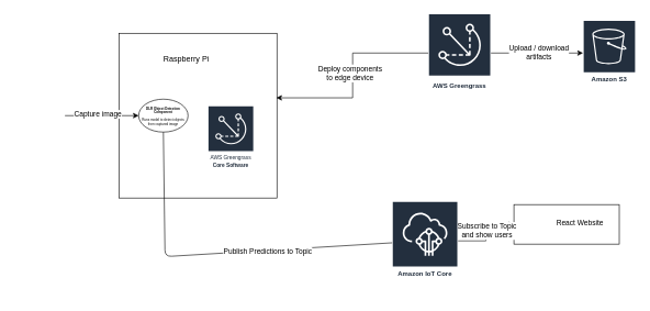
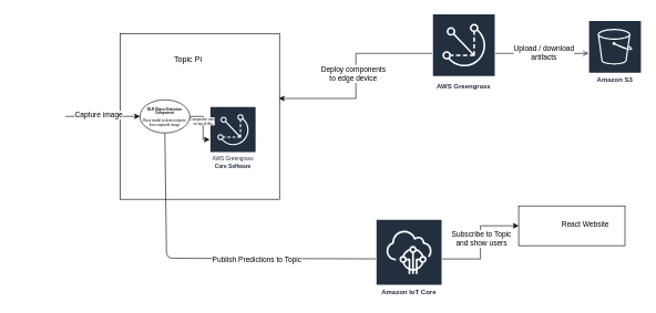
  <mxCell id="0" />
  <mxCell id="1" parent="0" />
  <mxCell id="2" value="" style="rounded=0;whiteSpace=wrap;html=1;" vertex="1" parent="1"><mxGeometry x="780" y="310" width="160" height="60" as="geometry" /></mxCell>
  <mxCell id="3" value="" style="rounded=0;whiteSpace=wrap;html=1;" vertex="1" parent="1"><mxGeometry x="180" y="50" width="240" height="250" as="geometry" /></mxCell>
  <mxCell id="4" style="edgeStyle=orthogonalEdgeStyle;rounded=0;orthogonalLoop=1;jettySize=auto;html=1;entryX=0;entryY=0.5;entryDx=0;entryDy=0;" edge="1" parent="1" source="6" target="2"><mxGeometry relative="1" as="geometry" /></mxCell>
  <mxCell id="5" value="Subscribe to Topic &lt;br&gt;and show users" style="edgeLabel;html=1;align=center;verticalAlign=middle;resizable=0;points=[];" vertex="1" connectable="0" parent="4"><mxGeometry x="0.101" y="-1" relative="1" as="geometry"><mxPoint y="3" as="offset" /></mxGeometry></mxCell>
- <mxCell id="6" value="Amazon IoT Core" style="outlineConnect=0;fontColor=#232F3E;gradientColor=none;strokeColor=#ffffff;fillColor=#232F3E;dashed=0;verticalLabelPosition=middle;verticalAlign=bottom;align=center;html=1;whiteSpace=wrap;fontSize=10;fontStyle=1;spacing=3;shape=mxgraph.aws4.productIcon;prIcon=mxgraph.aws4.iot_core;" vertex="1" parent="1"><mxGeometry x="595" y="305" width="100" height="120" as="geometry" /></mxCell>
+ <mxCell id="6" value="Amazon IoT Core" style="outlineConnect=0;fontColor=#232F3E;gradientColor=none;strokeColor=#ffffff;fillColor=#232F3E;dashed=0;verticalLabelPosition=middle;verticalAlign=bottom;align=center;html=1;whiteSpace=wrap;fontSize=10;fontStyle=1;spacing=3;shape=mxgraph.aws4.productIcon;prIcon=mxgraph.aws4.iot_core;" vertex="1" parent="1"><mxGeometry x="565" y="330" width="100" height="120" as="geometry" /></mxCell>
  <mxCell id="7" style="edgeStyle=orthogonalEdgeStyle;rounded=0;orthogonalLoop=1;jettySize=auto;html=1;entryX=0.996;entryY=0.392;entryDx=0;entryDy=0;entryPerimeter=0;" edge="1" parent="1" source="11" target="3"><mxGeometry relative="1" as="geometry" /></mxCell>
  <mxCell id="8" value="Deploy components &lt;br&gt;to edge device" style="edgeLabel;html=1;align=center;verticalAlign=middle;resizable=0;points=[];" vertex="1" connectable="0" parent="7"><mxGeometry x="0.612" y="-1" relative="1" as="geometry"><mxPoint x="53" y="-37" as="offset" /></mxGeometry></mxCell>
- <mxCell id="9" style="edgeStyle=orthogonalEdgeStyle;rounded=0;orthogonalLoop=1;jettySize=auto;html=1;" edge="1" parent="1" source="11" target="20"><mxGeometry relative="1" as="geometry" /></mxCell>
+ <mxCell id="9" style="edgeStyle=orthogonalEdgeStyle;rounded=0;orthogonalLoop=1;jettySize=auto;html=1;endArrow=open;" edge="1" parent="1" source="11" target="20"><mxGeometry relative="1" as="geometry" /></mxCell>
  <mxCell id="10" value="Upload / download&lt;br&gt;artifacts" style="edgeLabel;html=1;align=center;verticalAlign=middle;resizable=0;points=[];" vertex="1" connectable="0" parent="9"><mxGeometry x="0.025" y="3" relative="1" as="geometry"><mxPoint y="1" as="offset" /></mxGeometry></mxCell>
  <mxCell id="11" value="AWS Greengrass" style="outlineConnect=0;fontColor=#232F3E;gradientColor=none;strokeColor=#ffffff;fillColor=#232F3E;dashed=0;verticalLabelPosition=middle;verticalAlign=bottom;align=center;html=1;whiteSpace=wrap;fontSize=10;fontStyle=1;spacing=3;shape=mxgraph.aws4.productIcon;prIcon=mxgraph.aws4.greengrass;" vertex="1" parent="1"><mxGeometry x="650" y="20" width="95" height="120" as="geometry" /></mxCell>
  <mxCell id="12" value="" style="shape=image;html=1;verticalAlign=top;verticalLabelPosition=bottom;labelBackgroundColor=#ffffff;imageAspect=0;aspect=fixed;image=https://cdn4.iconfinder.com/data/icons/logos-and-brands/512/272_Raspberry_Pi_logo-128.png" vertex="1" parent="1"><mxGeometry x="190" y="65" width="50" height="50" as="geometry" /></mxCell>
- <mxCell id="13" value="Raspberry Pi" style="text;html=1;strokeColor=none;fillColor=none;align=center;verticalAlign=middle;whiteSpace=wrap;rounded=0;" vertex="1" parent="1"><mxGeometry x="240" y="80" width="85" height="20" as="geometry" /></mxCell>
+ <mxCell id="13" value="Topic Pi" style="text;html=1;strokeColor=none;fillColor=none;align=center;verticalAlign=middle;whiteSpace=wrap;rounded=0;" vertex="1" parent="1"><mxGeometry x="240" y="80" width="85" height="20" as="geometry" /></mxCell>
  <mxCell id="14" value="&lt;font style=&quot;font-size: 8px&quot;&gt;&lt;span style=&quot;font-weight: normal&quot;&gt;AWS Greengrass &lt;/span&gt;Core Software&lt;/font&gt;" style="outlineConnect=0;fontColor=#232F3E;gradientColor=none;strokeColor=#ffffff;fillColor=#232F3E;dashed=0;verticalLabelPosition=middle;verticalAlign=bottom;align=center;html=1;whiteSpace=wrap;fontSize=10;fontStyle=1;spacing=3;shape=mxgraph.aws4.productIcon;prIcon=mxgraph.aws4.greengrass;" vertex="1" parent="1"><mxGeometry x="315" y="160" width="70" height="100" as="geometry" /></mxCell>
+ <mxCell id="15" style="edgeStyle=orthogonalEdgeStyle;rounded=0;orthogonalLoop=1;jettySize=auto;html=1;fontSize=5;" edge="1" parent="1" source="17" target="14"><mxGeometry relative="1" as="geometry" /></mxCell>
+ <mxCell id="16" value="Component runs&lt;br&gt;&amp;nbsp;on top of this" style="edgeLabel;html=1;align=center;verticalAlign=middle;resizable=0;points=[];fontSize=5;" vertex="1" connectable="0" parent="15"><mxGeometry x="-0.186" y="-2" relative="1" as="geometry"><mxPoint as="offset" /></mxGeometry></mxCell>
  <mxCell id="17" value="&lt;font style=&quot;font-size: 5px;&quot;&gt;&lt;b style=&quot;font-size: 5px;&quot;&gt;DLR Object Detection Component&lt;/b&gt;&lt;br style=&quot;font-size: 5px;&quot;&gt;&lt;br style=&quot;font-size: 5px;&quot;&gt;Runs model to detect objects from captured image&lt;br style=&quot;font-size: 5px;&quot;&gt;&lt;/font&gt;" style="ellipse;whiteSpace=wrap;html=1;aspect=fixed;fontSize=5;" vertex="1" parent="1"><mxGeometry x="210" y="150" width="75" height="50" as="geometry" /></mxCell>
  <mxCell id="18" value="" style="endArrow=none;html=1;exitX=0.5;exitY=1;exitDx=0;exitDy=0;" edge="1" parent="1" source="17" target="6"><mxGeometry width="50" height="50" relative="1" as="geometry"><mxPoint x="230" y="260" as="sourcePoint" /><mxPoint x="280" y="210" as="targetPoint" /><Array as="points"><mxPoint x="250" y="389" /></Array></mxGeometry></mxCell>
  <mxCell id="19" value="Publish Predictions to Topic" style="edgeLabel;html=1;align=center;verticalAlign=middle;resizable=0;points=[];" vertex="1" connectable="0" parent="18"><mxGeometry x="0.291" y="-5" relative="1" as="geometry"><mxPoint y="-4" as="offset" /></mxGeometry></mxCell>
  <mxCell id="20" value="Amazon S3" style="outlineConnect=0;fontColor=#232F3E;gradientColor=none;strokeColor=#ffffff;fillColor=#232F3E;dashed=0;verticalLabelPosition=middle;verticalAlign=bottom;align=center;html=1;whiteSpace=wrap;fontSize=10;fontStyle=1;spacing=3;shape=mxgraph.aws4.productIcon;prIcon=mxgraph.aws4.s3;" vertex="1" parent="1"><mxGeometry x="885" y="30" width="80" height="100" as="geometry" /></mxCell>
  <mxCell id="21" value="" style="shape=image;html=1;verticalAlign=top;verticalLabelPosition=bottom;labelBackgroundColor=#ffffff;imageAspect=0;aspect=fixed;image=https://cdn4.iconfinder.com/data/icons/logos-3/600/React.js_logo-128.png" vertex="1" parent="1"><mxGeometry x="790" y="320" width="40" height="40" as="geometry" /></mxCell>
  <mxCell id="22" value="&lt;br&gt;React Website" style="edgeLabel;html=1;align=center;verticalAlign=middle;resizable=0;points=[];" vertex="1" connectable="0" parent="1"><mxGeometry x="879.997" y="330" as="geometry" /></mxCell>
  <mxCell id="23" style="edgeStyle=orthogonalEdgeStyle;rounded=0;orthogonalLoop=1;jettySize=auto;html=1;" edge="1" parent="1" source="25" target="17"><mxGeometry relative="1" as="geometry" /></mxCell>
  <mxCell id="24" value="Capture image" style="edgeLabel;html=1;align=center;verticalAlign=middle;resizable=0;points=[];" vertex="1" connectable="0" parent="23"><mxGeometry x="-0.12" y="3" relative="1" as="geometry"><mxPoint as="offset" /></mxGeometry></mxCell>
  <mxCell id="25" value="" style="shape=image;html=1;verticalAlign=top;verticalLabelPosition=bottom;labelBackgroundColor=#ffffff;imageAspect=0;aspect=fixed;image=https://cdn4.iconfinder.com/data/icons/ionicons/512/icon-camera-128.png" vertex="1" parent="1"><mxGeometry x="20" y="136" width="78" height="78" as="geometry" /></mxCell>
